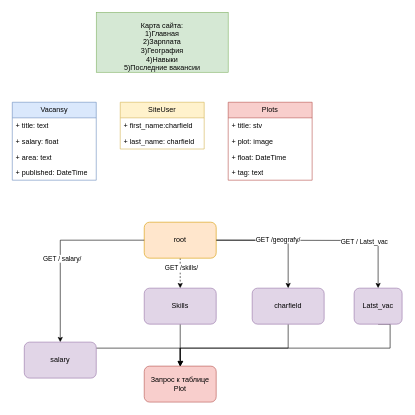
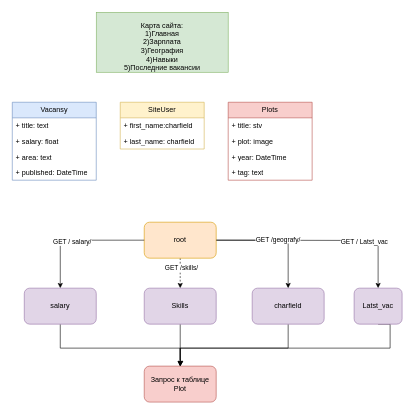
  <mxCell id="0" />
  <mxCell id="1" parent="0" />
  <mxCell id="2" value="&lt;br&gt;&lt;font&gt;&lt;font&gt;Карта сайта:&lt;/font&gt;&lt;br&gt;&lt;font&gt;1)Главная&lt;br&gt;&lt;font&gt;2)Зарплата&lt;br&gt;&lt;font&gt;3)География&lt;br&gt;&lt;font&gt;4)Навыки&lt;br&gt;&lt;font&gt;5)Последние вакансии&lt;/font&gt;&lt;/font&gt;&lt;/font&gt;&lt;/font&gt;&lt;/font&gt;&lt;/font&gt;" style="rounded=0;whiteSpace=wrap;html=1;fillColor=#d5e8d4;strokeColor=#82b366;" vertex="1" parent="1"><mxGeometry x="160" y="20" width="220" height="100" as="geometry" /></mxCell>
  <mxCell id="3" value="Plots" style="swimlane;fontStyle=0;childLayout=stackLayout;horizontal=1;startSize=26;fillColor=#f8cecc;horizontalStack=0;resizeParent=1;resizeParentMax=0;resizeLast=0;collapsible=1;marginBottom=0;whiteSpace=wrap;html=1;strokeColor=#b85450;" vertex="1" parent="1"><mxGeometry x="380" y="170" width="140" height="130" as="geometry" /></mxCell>
  <mxCell id="4" value="+ title: stv" style="text;strokeColor=none;fillColor=none;align=left;verticalAlign=top;spacingLeft=4;spacingRight=4;overflow=hidden;rotatable=0;points=[[0,0.5],[1,0.5]];portConstraint=eastwest;whiteSpace=wrap;html=1;" vertex="1" parent="3"><mxGeometry y="26" width="140" height="26" as="geometry" /></mxCell>
  <mxCell id="5" value="+ plot: image" style="text;strokeColor=none;fillColor=none;align=left;verticalAlign=top;spacingLeft=4;spacingRight=4;overflow=hidden;rotatable=0;points=[[0,0.5],[1,0.5]];portConstraint=eastwest;whiteSpace=wrap;html=1;" vertex="1" parent="3"><mxGeometry y="52" width="140" height="26" as="geometry" /></mxCell>
- <mxCell id="6" value="+ float: DateTime" style="text;strokeColor=none;fillColor=none;align=left;verticalAlign=top;spacingLeft=4;spacingRight=4;overflow=hidden;rotatable=0;points=[[0,0.5],[1,0.5]];portConstraint=eastwest;whiteSpace=wrap;html=1;" vertex="1" parent="3"><mxGeometry y="78" width="140" height="26" as="geometry" /></mxCell>
+ <mxCell id="6" value="+ year: DateTime" style="text;strokeColor=none;fillColor=none;align=left;verticalAlign=top;spacingLeft=4;spacingRight=4;overflow=hidden;rotatable=0;points=[[0,0.5],[1,0.5]];portConstraint=eastwest;whiteSpace=wrap;html=1;" vertex="1" parent="3"><mxGeometry y="78" width="140" height="26" as="geometry" /></mxCell>
  <mxCell id="7" value="+ tag: text" style="text;strokeColor=none;fillColor=none;align=left;verticalAlign=top;spacingLeft=4;spacingRight=4;overflow=hidden;rotatable=0;points=[[0,0.5],[1,0.5]];portConstraint=eastwest;whiteSpace=wrap;html=1;" vertex="1" parent="3"><mxGeometry y="104" width="140" height="26" as="geometry" /></mxCell>
  <mxCell id="8" value="SiteUser" style="swimlane;fontStyle=0;childLayout=stackLayout;horizontal=1;startSize=26;fillColor=#fff2cc;horizontalStack=0;resizeParent=1;resizeParentMax=0;resizeLast=0;collapsible=1;marginBottom=0;whiteSpace=wrap;html=1;strokeColor=#d6b656;" vertex="1" parent="1"><mxGeometry x="200" y="170" width="140" height="78" as="geometry" /></mxCell>
  <mxCell id="9" value="+ first_name:charfield" style="text;strokeColor=none;fillColor=none;align=left;verticalAlign=top;spacingLeft=4;spacingRight=4;overflow=hidden;rotatable=0;points=[[0,0.5],[1,0.5]];portConstraint=eastwest;whiteSpace=wrap;html=1;" vertex="1" parent="8"><mxGeometry y="26" width="140" height="26" as="geometry" /></mxCell>
  <mxCell id="10" value="+ last_name: charfield" style="text;strokeColor=none;fillColor=none;align=left;verticalAlign=top;spacingLeft=4;spacingRight=4;overflow=hidden;rotatable=0;points=[[0,0.5],[1,0.5]];portConstraint=eastwest;whiteSpace=wrap;html=1;" vertex="1" parent="8"><mxGeometry y="52" width="140" height="26" as="geometry" /></mxCell>
  <mxCell id="11" value="Vacansy" style="swimlane;fontStyle=0;childLayout=stackLayout;horizontal=1;startSize=26;fillColor=#dae8fc;horizontalStack=0;resizeParent=1;resizeParentMax=0;resizeLast=0;collapsible=1;marginBottom=0;whiteSpace=wrap;html=1;strokeColor=#6c8ebf;" vertex="1" parent="1"><mxGeometry x="20" y="170" width="140" height="130" as="geometry" /></mxCell>
  <mxCell id="12" value="+ title: text" style="text;strokeColor=none;fillColor=none;align=left;verticalAlign=top;spacingLeft=4;spacingRight=4;overflow=hidden;rotatable=0;points=[[0,0.5],[1,0.5]];portConstraint=eastwest;whiteSpace=wrap;html=1;" vertex="1" parent="11"><mxGeometry y="26" width="140" height="26" as="geometry" /></mxCell>
  <mxCell id="13" value="+ salary: float" style="text;strokeColor=none;fillColor=none;align=left;verticalAlign=top;spacingLeft=4;spacingRight=4;overflow=hidden;rotatable=0;points=[[0,0.5],[1,0.5]];portConstraint=eastwest;whiteSpace=wrap;html=1;" vertex="1" parent="11"><mxGeometry y="52" width="140" height="26" as="geometry" /></mxCell>
  <mxCell id="14" value="+ area: text" style="text;strokeColor=none;fillColor=none;align=left;verticalAlign=top;spacingLeft=4;spacingRight=4;overflow=hidden;rotatable=0;points=[[0,0.5],[1,0.5]];portConstraint=eastwest;whiteSpace=wrap;html=1;" vertex="1" parent="11"><mxGeometry y="78" width="140" height="26" as="geometry" /></mxCell>
  <mxCell id="15" value="+ published: DateTime" style="text;strokeColor=none;fillColor=none;align=left;verticalAlign=top;spacingLeft=4;spacingRight=4;overflow=hidden;rotatable=0;points=[[0,0.5],[1,0.5]];portConstraint=eastwest;whiteSpace=wrap;html=1;" vertex="1" parent="11"><mxGeometry y="104" width="140" height="26" as="geometry" /></mxCell>
  <mxCell id="16" style="edgeStyle=orthogonalEdgeStyle;rounded=0;orthogonalLoop=1;jettySize=auto;html=1;entryX=0.5;entryY=0;entryDx=0;entryDy=0;dashed=1;" edge="1" parent="1" source="20" target="27"><mxGeometry relative="1" as="geometry" /></mxCell>
  <mxCell id="17" value="GET /skills/" style="edgeLabel;html=1;align=center;verticalAlign=middle;resizable=0;points=[];" vertex="1" connectable="0" parent="16"><mxGeometry x="-0.36" y="1" relative="1" as="geometry"><mxPoint as="offset" /></mxGeometry></mxCell>
  <mxCell id="18" style="edgeStyle=orthogonalEdgeStyle;rounded=0;orthogonalLoop=1;jettySize=auto;html=1;exitX=1;exitY=0.75;exitDx=0;exitDy=0;entryX=0.5;entryY=0;entryDx=0;entryDy=0;" edge="1" parent="1" target="33"><mxGeometry relative="1" as="geometry"><mxPoint x="360" y="400" as="sourcePoint" /><mxPoint x="650" y="465" as="targetPoint" /></mxGeometry></mxCell>
  <mxCell id="19" value="GET / Latst_vac" style="edgeLabel;html=1;align=center;verticalAlign=middle;resizable=0;points=[];" vertex="1" connectable="0" parent="18"><mxGeometry x="0.413" y="-2" relative="1" as="geometry"><mxPoint as="offset" /></mxGeometry></mxCell>
  <mxCell id="20" value="root" style="rounded=1;whiteSpace=wrap;html=1;fillColor=#ffe6cc;strokeColor=#d79b00;" vertex="1" parent="1"><mxGeometry x="240" y="370" width="120" height="60" as="geometry" /></mxCell>
  <mxCell id="21" style="edgeStyle=orthogonalEdgeStyle;rounded=0;orthogonalLoop=1;jettySize=auto;html=1;exitX=0;exitY=0.5;exitDx=0;exitDy=0;entryX=0.5;entryY=0;entryDx=0;entryDy=0;" edge="1" parent="1" source="20" target="24"><mxGeometry relative="1" as="geometry"><mxPoint x="100" y="370" as="targetPoint" /><mxPoint x="30" y="440" as="sourcePoint" /></mxGeometry></mxCell>
  <mxCell id="22" value="GET / salary/" style="edgeLabel;html=1;align=center;verticalAlign=middle;resizable=0;points=[];" vertex="1" connectable="0" parent="21"><mxGeometry x="0.098" y="2" relative="1" as="geometry"><mxPoint as="offset" /></mxGeometry></mxCell>
  <mxCell id="23" style="edgeStyle=orthogonalEdgeStyle;rounded=0;orthogonalLoop=1;jettySize=auto;html=1;entryX=0.5;entryY=0;entryDx=0;entryDy=0;" edge="1" parent="1" source="24" target="25"><mxGeometry relative="1" as="geometry"><Array as="points"><mxPoint x="100" y="580" /><mxPoint x="300" y="580" /></Array></mxGeometry></mxCell>
- <mxCell id="24" value="salary" style="rounded=1;whiteSpace=wrap;html=1;fillColor=#e1d5e7;strokeColor=#9673a6;" vertex="1" parent="1"><mxGeometry x="40" y="570" width="120" height="60" as="geometry" /></mxCell>
+ <mxCell id="24" value="salary" style="rounded=1;whiteSpace=wrap;html=1;fillColor=#e1d5e7;strokeColor=#9673a6;" vertex="1" parent="1"><mxGeometry x="40" y="480" width="120" height="60" as="geometry" /></mxCell>
  <mxCell id="25" value="Запрос к таблице Plot" style="rounded=1;whiteSpace=wrap;html=1;fillColor=#f8cecc;strokeColor=#b85450;" vertex="1" parent="1"><mxGeometry x="240" y="610" width="120" height="60" as="geometry" /></mxCell>
  <mxCell id="26" style="edgeStyle=orthogonalEdgeStyle;rounded=0;orthogonalLoop=1;jettySize=auto;html=1;entryX=0.5;entryY=0;entryDx=0;entryDy=0;" edge="1" parent="1" source="27"><mxGeometry relative="1" as="geometry"><mxPoint x="300" y="610" as="targetPoint" /><Array as="points"><mxPoint x="300" y="600" /><mxPoint x="301" y="600" /></Array></mxGeometry></mxCell>
  <mxCell id="27" value="Skills" style="rounded=1;whiteSpace=wrap;html=1;fillColor=#e1d5e7;strokeColor=#9673a6;" vertex="1" parent="1"><mxGeometry x="240" y="480" width="120" height="60" as="geometry" /></mxCell>
  <mxCell id="28" style="edgeStyle=orthogonalEdgeStyle;rounded=0;orthogonalLoop=1;jettySize=auto;html=1;" edge="1" parent="1" source="29"><mxGeometry relative="1" as="geometry"><mxPoint x="300" y="610" as="targetPoint" /><Array as="points"><mxPoint x="480" y="580" /><mxPoint x="300" y="580" /></Array></mxGeometry></mxCell>
  <mxCell id="29" value="charfield" style="rounded=1;whiteSpace=wrap;html=1;fillColor=#e1d5e7;strokeColor=#9673a6;" vertex="1" parent="1"><mxGeometry x="420" y="480" width="120" height="60" as="geometry" /></mxCell>
  <mxCell id="30" style="edgeStyle=orthogonalEdgeStyle;rounded=0;orthogonalLoop=1;jettySize=auto;html=1;" edge="1" parent="1"><mxGeometry relative="1" as="geometry"><mxPoint x="360" y="400" as="sourcePoint" /><mxPoint x="480" y="480" as="targetPoint" /><Array as="points"><mxPoint x="480" y="400" /><mxPoint x="480" y="477" /></Array></mxGeometry></mxCell>
  <mxCell id="31" value="GET /geografy/" style="edgeLabel;html=1;align=center;verticalAlign=middle;resizable=0;points=[];" vertex="1" connectable="0" parent="30"><mxGeometry x="0.023" y="2" relative="1" as="geometry"><mxPoint as="offset" /></mxGeometry></mxCell>
  <mxCell id="32" style="edgeStyle=orthogonalEdgeStyle;rounded=0;orthogonalLoop=1;jettySize=auto;html=1;exitX=0.5;exitY=1;exitDx=0;exitDy=0;entryX=0.5;entryY=0;entryDx=0;entryDy=0;" edge="1" parent="1" source="33" target="25"><mxGeometry relative="1" as="geometry"><mxPoint x="380" y="620" as="targetPoint" /><mxPoint x="700" y="590" as="sourcePoint" /><Array as="points"><mxPoint x="650" y="580" /><mxPoint x="300" y="580" /></Array></mxGeometry></mxCell>
  <mxCell id="33" value="Latst_vac" style="rounded=1;whiteSpace=wrap;html=1;fillColor=#e1d5e7;strokeColor=#9673a6;" vertex="1" parent="1"><mxGeometry x="590" y="480" width="80" height="60" as="geometry" /></mxCell>
